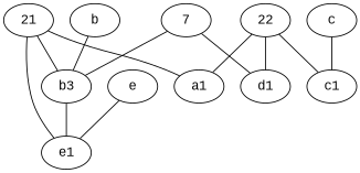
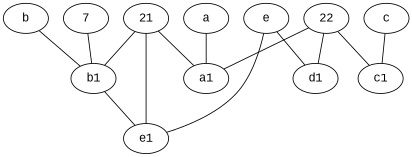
  graph {
    fontname="Liberation Mono"
    node [fontname="Liberation Mono" labelfontsize=50]
    edge [fontname="Liberation Mono"]
-   b1 [label=b3]
+   b1
    e1
    7
    d1
    c
    c1
    b
    22
    a1
    21
    e
+   a
    b1 -- e1
    7 -- b1
-   7 -- d1
+   e -- d1
    c -- c1
    b -- b1
    22 -- d1
    22 -- c1
    22 -- a1
    21 -- b1
    21 -- e1
    21 -- a1
    e -- e1
+   a -- a1
  }
